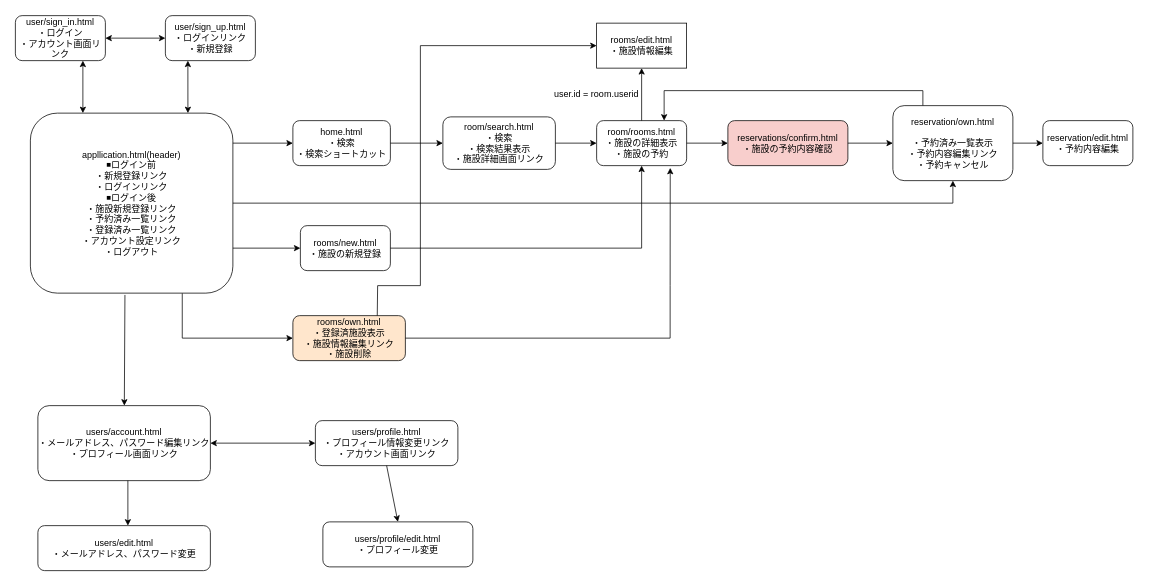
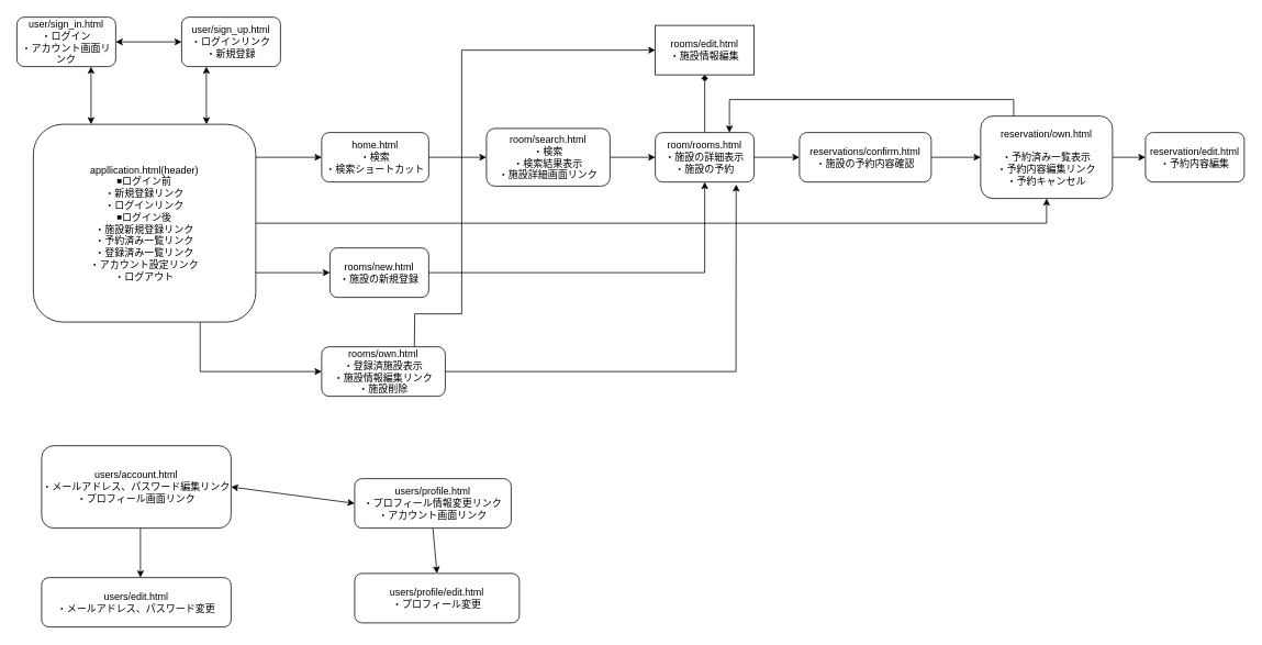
  <mxCell id="0" />
  <mxCell id="1" parent="0" />
  <mxCell id="2" value="home.html&lt;br&gt;・検索&lt;br&gt;・検索ショートカット" style="rounded=1;whiteSpace=wrap;html=1;" parent="1" vertex="1"><mxGeometry x="390" y="160" width="130" height="60" as="geometry" /></mxCell>
  <mxCell id="3" style="edgeStyle=orthogonalEdgeStyle;rounded=0;orthogonalLoop=1;jettySize=auto;html=1;exitX=0.75;exitY=1;exitDx=0;exitDy=0;entryX=0;entryY=0.5;entryDx=0;entryDy=0;" parent="1" source="4" target="12" edge="1"><mxGeometry relative="1" as="geometry" /></mxCell>
  <mxCell id="4" value="appllication.html(header)&lt;br&gt;◾️ログイン前&lt;br&gt;・新規登録リンク&lt;br&gt;・ログインリンク&lt;br&gt;◾️ログイン後&lt;br&gt;・施設新規登録リンク&lt;br&gt;・予約済み一覧リンク&lt;br&gt;・登録済み一覧リンク&lt;br&gt;・アカウント設定リンク&lt;br&gt;・ログアウト" style="rounded=1;whiteSpace=wrap;html=1;" parent="1" vertex="1"><mxGeometry x="40" y="150" width="270" height="240" as="geometry" /></mxCell>
  <mxCell id="5" value="user/sign_in.html&lt;br&gt;・ログイン&lt;br&gt;・アカウント画面リンク" style="rounded=1;whiteSpace=wrap;html=1;" parent="1" vertex="1"><mxGeometry x="20" y="20" width="120" height="60" as="geometry" /></mxCell>
  <mxCell id="6" value="user/sign_up.html&lt;br&gt;・ログインリンク&lt;br&gt;・新規登録" style="rounded=1;whiteSpace=wrap;html=1;" parent="1" vertex="1"><mxGeometry x="220" y="20" width="120" height="60" as="geometry" /></mxCell>
  <mxCell id="7" style="edgeStyle=orthogonalEdgeStyle;rounded=0;orthogonalLoop=1;jettySize=auto;html=1;exitX=0.25;exitY=0;exitDx=0;exitDy=0;entryX=0.75;entryY=0;entryDx=0;entryDy=0;" parent="1" source="8" target="14" edge="1"><mxGeometry relative="1" as="geometry" /></mxCell>
  <mxCell id="8" value="reservation/own.html&lt;br&gt;&lt;br&gt;・予約済み一覧表示&lt;br&gt;・予約内容編集リンク&lt;br&gt;・予約キャンセル" style="rounded=1;whiteSpace=wrap;html=1;" parent="1" vertex="1"><mxGeometry x="1190" y="140" width="160" height="100" as="geometry" /></mxCell>
- <mxCell id="9" value="reservations/confirm.html&lt;br&gt;・施設の予約内容確認" style="rounded=1;whiteSpace=wrap;html=1;fillColor=#f8cecc;" parent="1" vertex="1"><mxGeometry x="970" y="160" width="160" height="60" as="geometry" /></mxCell>
+ <mxCell id="9" value="reservations/confirm.html&lt;br&gt;・施設の予約内容確認" style="rounded=1;whiteSpace=wrap;html=1;" parent="1" vertex="1"><mxGeometry x="970" y="160" width="160" height="60" as="geometry" /></mxCell>
  <mxCell id="10" value="reservation/edit.html&lt;br&gt;・予約内容編集" style="rounded=1;whiteSpace=wrap;html=1;" parent="1" vertex="1"><mxGeometry x="1390" y="160" width="120" height="60" as="geometry" /></mxCell>
  <mxCell id="11" value="rooms/edit.html&lt;br&gt;・施設情報編集" style="whiteSpace=wrap;html=1;rounded=0;" parent="1" vertex="1"><mxGeometry x="795" y="30" width="120" height="60" as="geometry" /></mxCell>
- <mxCell id="12" value="rooms/own.html&lt;br&gt;・登録済施設表示&lt;br&gt;・施設情報編集リンク&lt;br&gt;・施設削除" style="rounded=1;whiteSpace=wrap;html=1;fillColor=#ffe6cc;" parent="1" vertex="1"><mxGeometry x="390" y="420" width="150" height="60" as="geometry" /></mxCell>
+ <mxCell id="12" value="rooms/own.html&lt;br&gt;・登録済施設表示&lt;br&gt;・施設情報編集リンク&lt;br&gt;・施設削除" style="rounded=1;whiteSpace=wrap;html=1;" parent="1" vertex="1"><mxGeometry x="390" y="420" width="150" height="60" as="geometry" /></mxCell>
  <mxCell id="13" value="room/search.html&lt;br&gt;・検索&lt;br&gt;・検索結果表示&lt;br&gt;・施設詳細画面リンク" style="rounded=1;whiteSpace=wrap;html=1;" parent="1" vertex="1"><mxGeometry x="590" y="155" width="150" height="70" as="geometry" /></mxCell>
  <mxCell id="14" value="room/rooms.html&lt;br&gt;・施設の詳細表示&lt;br&gt;・施設の予約" style="rounded=1;whiteSpace=wrap;html=1;" parent="1" vertex="1"><mxGeometry x="795" y="160" width="120" height="60" as="geometry" /></mxCell>
  <mxCell id="15" value="rooms/new.html&lt;br&gt;・施設の新規登録" style="rounded=1;whiteSpace=wrap;html=1;" parent="1" vertex="1"><mxGeometry x="400" y="300" width="120" height="60" as="geometry" /></mxCell>
  <mxCell id="16" value="users/account.html&lt;br&gt;・メールアドレス、パスワード編集リンク&lt;br&gt;・プロフィール画面リンク" style="rounded=1;whiteSpace=wrap;html=1;" parent="1" vertex="1"><mxGeometry x="50" y="540" width="230" height="100" as="geometry" /></mxCell>
  <mxCell id="17" value="users/edit.html&lt;br&gt;・メールアドレス、パスワード変更" style="rounded=1;whiteSpace=wrap;html=1;" parent="1" vertex="1"><mxGeometry x="50" y="700" width="230" height="60" as="geometry" /></mxCell>
- <mxCell id="18" value="users/profile.html&lt;br&gt;・プロフィール情報変更リンク&lt;br&gt;・アカウント画面リンク" style="rounded=1;whiteSpace=wrap;html=1;" parent="1" vertex="1"><mxGeometry x="420" y="560" width="190" height="60" as="geometry" /></mxCell>
+ <mxCell id="18" value="users/profile.html&lt;br&gt;・プロフィール情報変更リンク&lt;br&gt;・アカウント画面リンク" style="rounded=1;whiteSpace=wrap;html=1;" parent="1" vertex="1"><mxGeometry x="430" y="580" width="190" height="60" as="geometry" /></mxCell>
  <mxCell id="19" value="users/profile/edit.html&lt;br&gt;・プロフィール変更" style="rounded=1;whiteSpace=wrap;html=1;" parent="1" vertex="1"><mxGeometry x="430" y="695" width="200" height="60" as="geometry" /></mxCell>
  <mxCell id="20" value="" style="endArrow=classic;startArrow=classic;html=1;rounded=0;entryX=0;entryY=0.5;entryDx=0;entryDy=0;exitX=1;exitY=0.5;exitDx=0;exitDy=0;" parent="1" source="5" target="6" edge="1"><mxGeometry width="50" height="50" relative="1" as="geometry"><mxPoint x="160" y="50" as="sourcePoint" /><mxPoint x="210" y="0" as="targetPoint" /></mxGeometry></mxCell>
  <mxCell id="21" value="" style="endArrow=classic;startArrow=classic;html=1;rounded=0;entryX=0.75;entryY=1;entryDx=0;entryDy=0;" parent="1" target="5" edge="1"><mxGeometry width="50" height="50" relative="1" as="geometry"><mxPoint x="110" y="150" as="sourcePoint" /><mxPoint x="160" y="110" as="targetPoint" /><Array as="points" /></mxGeometry></mxCell>
  <mxCell id="22" value="" style="endArrow=classic;startArrow=classic;html=1;rounded=0;exitX=0.778;exitY=0;exitDx=0;exitDy=0;entryX=0.25;entryY=1;entryDx=0;entryDy=0;exitPerimeter=0;" parent="1" source="4" target="6" edge="1"><mxGeometry width="50" height="50" relative="1" as="geometry"><mxPoint x="265" y="160" as="sourcePoint" /><mxPoint x="250" y="80" as="targetPoint" /></mxGeometry></mxCell>
  <mxCell id="23" value="" style="endArrow=classic;html=1;rounded=0;entryX=0;entryY=0.5;entryDx=0;entryDy=0;" parent="1" target="2" edge="1"><mxGeometry width="50" height="50" relative="1" as="geometry"><mxPoint x="310" y="190" as="sourcePoint" /><mxPoint x="360" y="140" as="targetPoint" /></mxGeometry></mxCell>
  <mxCell id="24" value="" style="endArrow=classic;html=1;rounded=0;entryX=0;entryY=0.5;entryDx=0;entryDy=0;" parent="1" target="13" edge="1"><mxGeometry width="50" height="50" relative="1" as="geometry"><mxPoint x="520" y="190" as="sourcePoint" /><mxPoint x="570" y="140" as="targetPoint" /></mxGeometry></mxCell>
  <mxCell id="25" value="" style="endArrow=classic;html=1;rounded=0;entryX=0;entryY=0.5;entryDx=0;entryDy=0;" parent="1" target="14" edge="1"><mxGeometry width="50" height="50" relative="1" as="geometry"><mxPoint x="740" y="190" as="sourcePoint" /><mxPoint x="790" y="140" as="targetPoint" /></mxGeometry></mxCell>
  <mxCell id="26" value="" style="endArrow=classic;html=1;rounded=0;entryX=0;entryY=0.5;entryDx=0;entryDy=0;" parent="1" target="9" edge="1"><mxGeometry width="50" height="50" relative="1" as="geometry"><mxPoint x="915" y="190" as="sourcePoint" /><mxPoint x="965" y="140" as="targetPoint" /></mxGeometry></mxCell>
  <mxCell id="27" value="" style="endArrow=classic;html=1;rounded=0;entryX=0;entryY=0.5;entryDx=0;entryDy=0;" parent="1" target="8" edge="1"><mxGeometry width="50" height="50" relative="1" as="geometry"><mxPoint x="1130" y="190" as="sourcePoint" /><mxPoint x="1180" y="140" as="targetPoint" /></mxGeometry></mxCell>
  <mxCell id="28" value="" style="endArrow=classic;html=1;rounded=0;entryX=0;entryY=0.5;entryDx=0;entryDy=0;" parent="1" target="10" edge="1"><mxGeometry width="50" height="50" relative="1" as="geometry"><mxPoint x="1350" y="190" as="sourcePoint" /><mxPoint x="1400" y="140" as="targetPoint" /></mxGeometry></mxCell>
  <mxCell id="29" value="" style="endArrow=classic;html=1;rounded=0;entryX=0.5;entryY=1;entryDx=0;entryDy=0;" parent="1" target="8" edge="1"><mxGeometry width="50" height="50" relative="1" as="geometry"><mxPoint x="310" y="270" as="sourcePoint" /><mxPoint x="360" y="220" as="targetPoint" /><Array as="points"><mxPoint x="1270" y="270" /></Array></mxGeometry></mxCell>
  <mxCell id="30" value="" style="endArrow=classic;html=1;rounded=0;entryX=0;entryY=0.5;entryDx=0;entryDy=0;exitX=1;exitY=0.75;exitDx=0;exitDy=0;" parent="1" source="4" target="15" edge="1"><mxGeometry width="50" height="50" relative="1" as="geometry"><mxPoint x="320" y="350" as="sourcePoint" /><mxPoint x="360" y="270" as="targetPoint" /></mxGeometry></mxCell>
  <mxCell id="31" value="" style="endArrow=classic;html=1;rounded=0;entryX=0.5;entryY=1;entryDx=0;entryDy=0;" parent="1" target="14" edge="1"><mxGeometry width="50" height="50" relative="1" as="geometry"><mxPoint x="520" y="330" as="sourcePoint" /><mxPoint x="570" y="280" as="targetPoint" /><Array as="points"><mxPoint x="855" y="330" /></Array></mxGeometry></mxCell>
- <mxCell id="32" value="" style="endArrow=classic;html=1;rounded=0;entryX=0.5;entryY=1;entryDx=0;entryDy=0;exitX=0.5;exitY=0;exitDx=0;exitDy=0;" parent="1" source="14" target="11" edge="1"><mxGeometry width="50" height="50" relative="1" as="geometry"><mxPoint x="850" y="160" as="sourcePoint" /><mxPoint x="900" y="110" as="targetPoint" /></mxGeometry></mxCell>
- <mxCell id="33" value="user.id = room.userid" style="text;html=1;strokeColor=none;fillColor=none;align=center;verticalAlign=middle;whiteSpace=wrap;rounded=0;" parent="1" vertex="1"><mxGeometry x="710" y="110" width="170" height="30" as="geometry" /></mxCell>
+ <mxCell id="32" value="" style="endArrow=diamond;html=1;rounded=0;entryX=0.5;entryY=1;entryDx=0;entryDy=0;exitX=0.5;exitY=0;exitDx=0;exitDy=0;" parent="1" source="14" target="11" edge="1"><mxGeometry width="50" height="50" relative="1" as="geometry"><mxPoint x="850" y="160" as="sourcePoint" /><mxPoint x="900" y="110" as="targetPoint" /></mxGeometry></mxCell>
  <mxCell id="34" value="" style="endArrow=classic;html=1;rounded=0;entryX=0.818;entryY=1.05;entryDx=0;entryDy=0;entryPerimeter=0;exitX=1;exitY=0.5;exitDx=0;exitDy=0;" parent="1" source="12" target="14" edge="1"><mxGeometry width="50" height="50" relative="1" as="geometry"><mxPoint x="500" y="420" as="sourcePoint" /><mxPoint x="590" y="380" as="targetPoint" /><Array as="points"><mxPoint x="893" y="450" /><mxPoint x="893" y="380" /></Array></mxGeometry></mxCell>
  <mxCell id="35" value="" style="endArrow=classic;html=1;rounded=0;entryX=0;entryY=0.5;entryDx=0;entryDy=0;exitX=0.75;exitY=0;exitDx=0;exitDy=0;" parent="1" source="12" target="11" edge="1"><mxGeometry width="50" height="50" relative="1" as="geometry"><mxPoint x="540" y="440" as="sourcePoint" /><mxPoint x="590" y="400" as="targetPoint" /><Array as="points"><mxPoint x="503" y="380" /><mxPoint x="560" y="380" /><mxPoint x="560" y="60" /></Array></mxGeometry></mxCell>
- <mxCell id="36" value="" style="endArrow=classic;html=1;rounded=0;exitX=0.467;exitY=1.01;exitDx=0;exitDy=0;exitPerimeter=0;" parent="1" source="4" target="16" edge="1"><mxGeometry width="50" height="50" relative="1" as="geometry"><mxPoint x="420" y="390" as="sourcePoint" /><mxPoint x="470" y="340" as="targetPoint" /></mxGeometry></mxCell>
  <mxCell id="37" value="" style="endArrow=classic;startArrow=classic;html=1;rounded=0;entryX=0;entryY=0.5;entryDx=0;entryDy=0;" parent="1" target="18" edge="1"><mxGeometry width="50" height="50" relative="1" as="geometry"><mxPoint x="280" y="590" as="sourcePoint" /><mxPoint x="330" y="540" as="targetPoint" /><Array as="points" /></mxGeometry></mxCell>
  <mxCell id="38" value="" style="endArrow=classic;html=1;rounded=0;" parent="1" edge="1"><mxGeometry width="50" height="50" relative="1" as="geometry"><mxPoint y="640" as="sourcePoint" x="170" /><mxPoint y="700" as="targetPoint" x="170" /></mxGeometry></mxCell>
  <mxCell id="39" value="" style="endArrow=classic;html=1;rounded=0;entryX=0.5;entryY=0;entryDx=0;entryDy=0;exitX=0.5;exitY=1;exitDx=0;exitDy=0;" parent="1" source="18" target="19" edge="1"><mxGeometry width="50" height="50" relative="1" as="geometry"><mxPoint x="510" y="620" as="sourcePoint" /><mxPoint x="560" y="570" as="targetPoint" /></mxGeometry></mxCell>
